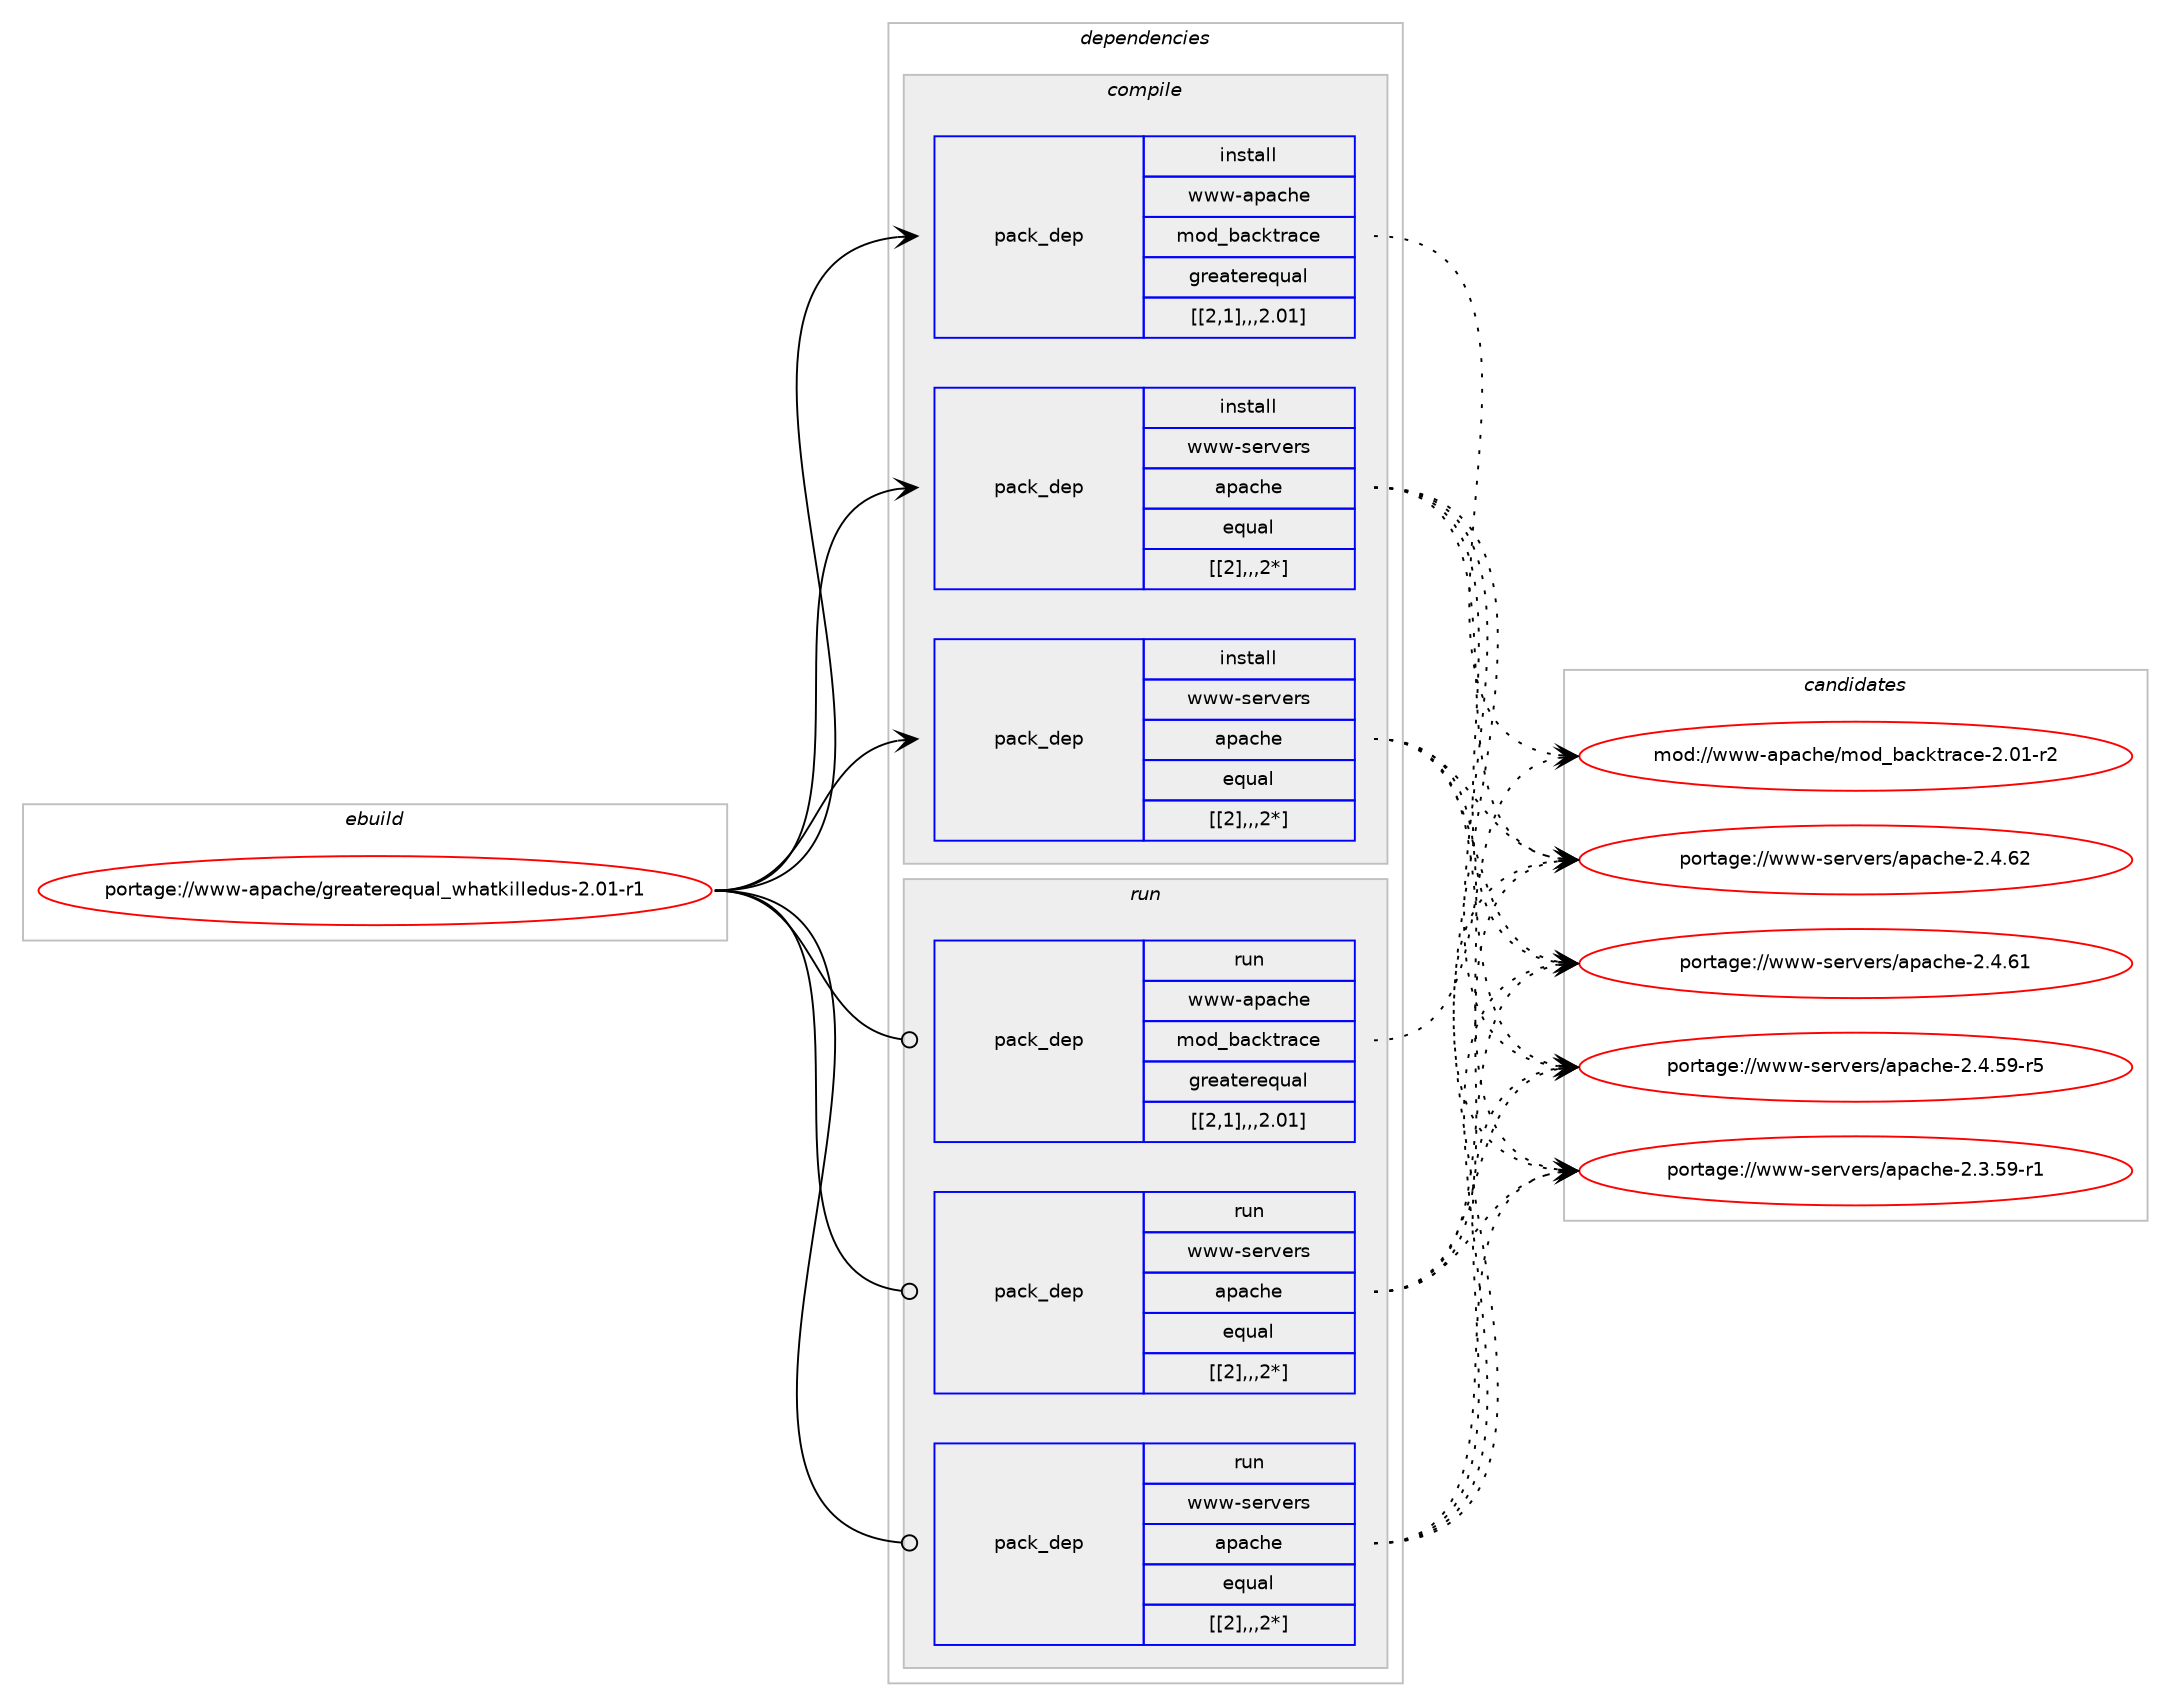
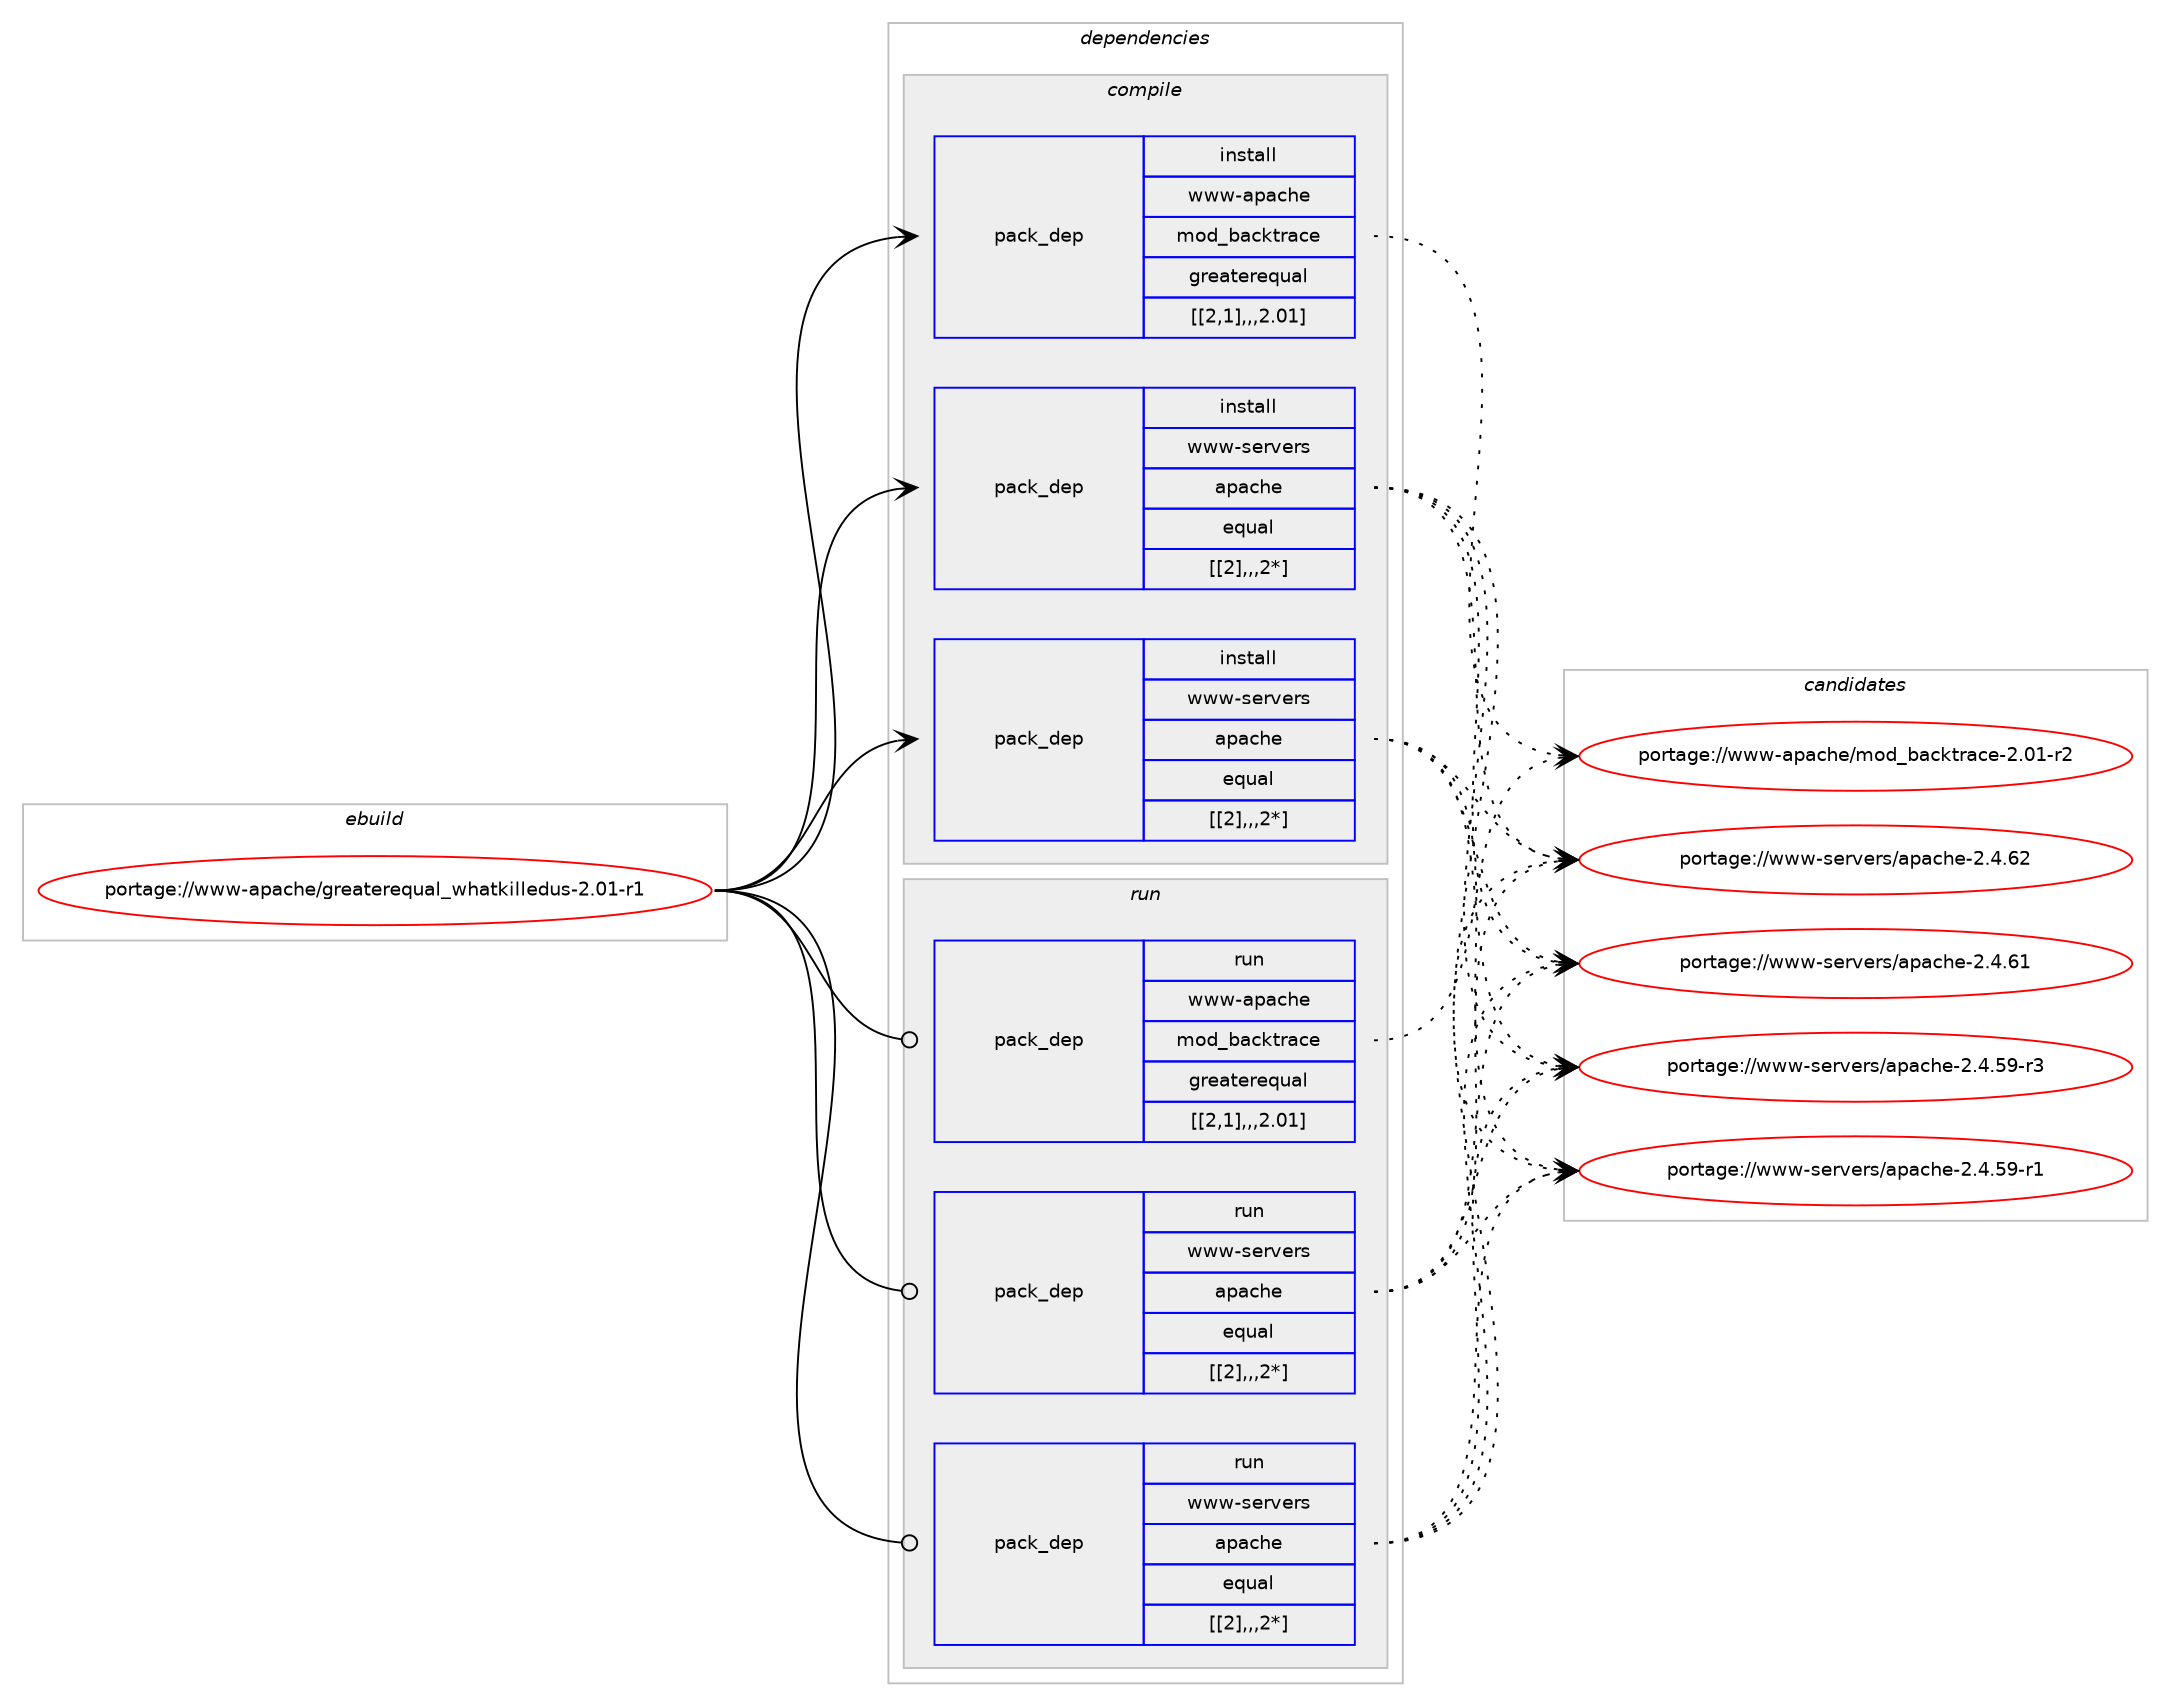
  digraph {
    compound=true
    concentrate=true
    fontname=Helvetica
    fontsize=10
    newrank=true
    rankdir=LR
    ranksep=1.5
    node [color=red fontname=Helvetica fontsize=10]
    edge [arrowhead=vee headport=w style=dotted tailport=e weight=100]
    n1 [label="portage://www-apache/greaterequal_whatkilledus-2.01-r1" width=4]
    n2 [color=blue label=<<TABLE BORDER="0" CELLBORDER="1" CELLSPACING="0" CELLPADDING="4" WIDTH="220"><TR><TD ROWSPAN="6" CELLPADDING="30">pack_dep</TD></TR><TR><TD WIDTH="110">install</TD></TR><TR><TD>www-apache</TD></TR><TR><TD>mod_backtrace</TD></TR><TR><TD>greaterequal</TD></TR><TR><TD>[[2,1],,,2.01]</TD></TR></TABLE>> shape=none]
    n3 [color=blue label=<<TABLE BORDER="0" CELLBORDER="1" CELLSPACING="0" CELLPADDING="4" WIDTH="220"><TR><TD ROWSPAN="6" CELLPADDING="30">pack_dep</TD></TR><TR><TD WIDTH="110">install</TD></TR><TR><TD>www-servers</TD></TR><TR><TD>apache</TD></TR><TR><TD>equal</TD></TR><TR><TD>[[2],,,2*]</TD></TR></TABLE>> shape=none]
    n4 [color=blue label=<<TABLE BORDER="0" CELLBORDER="1" CELLSPACING="0" CELLPADDING="4" WIDTH="220"><TR><TD ROWSPAN="6" CELLPADDING="30">pack_dep</TD></TR><TR><TD WIDTH="110">install</TD></TR><TR><TD>www-servers</TD></TR><TR><TD>apache</TD></TR><TR><TD>equal</TD></TR><TR><TD>[[2],,,2*]</TD></TR></TABLE>> shape=none]
    n5 [color=blue label=<<TABLE BORDER="0" CELLBORDER="1" CELLSPACING="0" CELLPADDING="4" WIDTH="220"><TR><TD ROWSPAN="6" CELLPADDING="30">pack_dep</TD></TR><TR><TD WIDTH="110">run</TD></TR><TR><TD>www-apache</TD></TR><TR><TD>mod_backtrace</TD></TR><TR><TD>greaterequal</TD></TR><TR><TD>[[2,1],,,2.01]</TD></TR></TABLE>> shape=none]
    n6 [color=blue label=<<TABLE BORDER="0" CELLBORDER="1" CELLSPACING="0" CELLPADDING="4" WIDTH="220"><TR><TD ROWSPAN="6" CELLPADDING="30">pack_dep</TD></TR><TR><TD WIDTH="110">run</TD></TR><TR><TD>www-servers</TD></TR><TR><TD>apache</TD></TR><TR><TD>equal</TD></TR><TR><TD>[[2],,,2*]</TD></TR></TABLE>> shape=none]
    n7 [color=blue label=<<TABLE BORDER="0" CELLBORDER="1" CELLSPACING="0" CELLPADDING="4" WIDTH="220"><TR><TD ROWSPAN="6" CELLPADDING="30">pack_dep</TD></TR><TR><TD WIDTH="110">run</TD></TR><TR><TD>www-servers</TD></TR><TR><TD>apache</TD></TR><TR><TD>equal</TD></TR><TR><TD>[[2],,,2*]</TD></TR></TABLE>> shape=none]
-   n8 [label="mod://www-apache/mod_backtrace-2.01-r2" width=4]
+   n8 [label="portage://www-apache/mod_backtrace-2.01-r2" width=4]
    n9 [label="portage://www-servers/apache-2.4.62" width=4]
    n10 [label="portage://www-servers/apache-2.4.61" width=4]
-   n11 [label="portage://www-servers/apache-2.4.59-r5" width=4]
-   n12 [label="portage://www-servers/apache-2.3.59-r1" width=4]
+   n11 [label="portage://www-servers/apache-2.4.59-r3" width=4]
+   n12 [label="portage://www-servers/apache-2.4.59-r1" width=4]
    subgraph cluster_1 {
      color=gray
      label=<<i>ebuild</i>>
      n1
    }
    subgraph cluster_2 {
      color=gray
      label=<<i>dependencies</i>>
      subgraph cluster_3 {
        color=gray
        fillcolor="#eeeeee"
        label=<<i>compile</i>>
        style=filled
        subgraph sub_4 {
          color=gray
          fillcolor="#eeeeee"
          label=<<i>compile</i>>
          style=filled
          n2
        }
        subgraph sub_5 {
          color=gray
          fillcolor="#eeeeee"
          label=<<i>compile</i>>
          style=filled
          n3
        }
        subgraph sub_6 {
          color=gray
          fillcolor="#eeeeee"
          label=<<i>compile</i>>
          style=filled
          n4
        }
      }
      subgraph cluster_7 {
        color=gray
        fillcolor="#eeeeee"
        label=<<i>compile and run</i>>
        style=filled
      }
      subgraph cluster_8 {
        color=gray
        fillcolor="#eeeeee"
        label=<<i>run</i>>
        style=filled
        subgraph sub_9 {
          color=gray
          fillcolor="#eeeeee"
          label=<<i>run</i>>
          style=filled
          n5
        }
        subgraph sub_10 {
          color=gray
          fillcolor="#eeeeee"
          label=<<i>run</i>>
          style=filled
          n6
        }
        subgraph sub_11 {
          color=gray
          fillcolor="#eeeeee"
          label=<<i>run</i>>
          style=filled
          n7
        }
      }
    }
    subgraph cluster_12 {
      color=gray
      label=<<i>candidates</i>>
      rank=same
      subgraph sub_13 {
        color=black
        label=<<i>candidates</i>>
        nodesep=1
        rank=same
        n8
      }
      subgraph sub_14 {
        color=black
        label=<<i>candidates</i>>
        nodesep=1
        rank=same
        n9
        n10
        n11
        n12
      }
      subgraph sub_15 {
        color=black
        label=<<i>candidates</i>>
        nodesep=1
        rank=same
        n9
        n10
        n11
        n12
      }
      subgraph sub_16 {
        color=black
        label=<<i>candidates</i>>
        nodesep=1
        rank=same
        n8
      }
      subgraph sub_17 {
        color=black
        label=<<i>candidates</i>>
        nodesep=1
        rank=same
        n9
        n10
        n11
        n12
      }
      subgraph sub_18 {
        color=black
        label=<<i>candidates</i>>
        nodesep=1
        rank=same
        n9
        n10
        n11
        n12
      }
    }
    n1 -> n2 [style=solid weight=20]
    n1 -> n3 [style=solid weight=20]
    n1 -> n4 [style=solid weight=20]
    n1 -> n5 [arrowhead=odot style=solid weight=20]
    n1 -> n6 [arrowhead=odot style=solid weight=20]
    n1 -> n7 [arrowhead=odot style=solid weight=20]
    n2 -> n8
    n3 -> n9
    n3 -> n10
    n3 -> n11
    n3 -> n12
    n4 -> n9
    n4 -> n10
    n4 -> n11
    n4 -> n12
    n5 -> n8
    n6 -> n9
    n6 -> n10
    n6 -> n11
    n6 -> n12
    n7 -> n9
    n7 -> n10
    n7 -> n11
    n7 -> n12
  }
